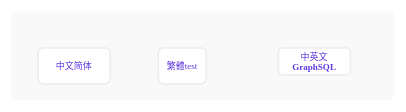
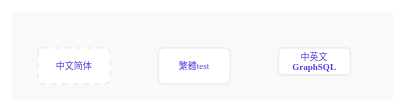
  <mxCell id="0" />
  <mxCell id="1" parent="0" />
  <mxCell id="2" value="" style="rounded=1;whiteSpace=wrap;html=1;fillColor=#F9F9F9;arcSize=4;shadow=0;strokeWidth=3;strokeColor=#F9F9F9;" parent="1" vertex="1"><mxGeometry x="20" y="20" width="634" height="144" as="geometry" /></mxCell>
- <mxCell id="3" value="&lt;font style=&quot;font-size: 15px&quot; face=&quot;Comic Sans MS&quot;&gt;&lt;span&gt;&lt;span&gt;&lt;span style=&quot;font-weight: 400;&quot;&gt;中文简体&lt;/span&gt;&lt;br&gt;&lt;/span&gt;&lt;/span&gt;&lt;/font&gt;" style="rounded=1;whiteSpace=wrap;html=1;shadow=0;strokeWidth=3;fillColor=#FFFFFF;strokeColor=#EEEEEE;fontColor=#5F39DD;fontStyle=1;gradientColor=#ffffff;" parent="1" vertex="1"><mxGeometry x="63" y="79" width="120" height="60" as="geometry" /></mxCell>
- <mxCell id="4" value="&lt;font style=&quot;font-size: 15px&quot; face=&quot;Comic Sans MS&quot;&gt;&lt;span&gt;&lt;span&gt;&lt;span style=&quot;font-weight: 400;&quot;&gt;繁體test&lt;/span&gt;&lt;br&gt;&lt;/span&gt;&lt;/span&gt;&lt;/font&gt;" style="rounded=1;whiteSpace=wrap;html=1;shadow=0;strokeWidth=3;fillColor=#FFFFFF;strokeColor=#EEEEEE;fontColor=#5F39DD;fontStyle=1;gradientColor=#ffffff;" parent="1" vertex="1"><mxGeometry x="263" y="79" width="80" height="60" as="geometry" /></mxCell>
+ <mxCell id="3" value="&lt;font style=&quot;font-size: 15px&quot; face=&quot;Comic Sans MS&quot;&gt;&lt;span&gt;&lt;span&gt;&lt;span style=&quot;font-weight: 400;&quot;&gt;中文简体&lt;/span&gt;&lt;br&gt;&lt;/span&gt;&lt;/span&gt;&lt;/font&gt;" style="rounded=1;whiteSpace=wrap;html=1;shadow=0;strokeWidth=3;fillColor=#FFFFFF;strokeColor=#EEEEEE;fontColor=#5F39DD;fontStyle=1;gradientColor=#ffffff;dashed=1;" parent="1" vertex="1"><mxGeometry x="63" y="79" width="120" height="60" as="geometry" /></mxCell>
+ <mxCell id="4" value="&lt;font style=&quot;font-size: 15px&quot; face=&quot;Comic Sans MS&quot;&gt;&lt;span&gt;&lt;span&gt;&lt;span style=&quot;font-weight: 400;&quot;&gt;繁體test&lt;/span&gt;&lt;br&gt;&lt;/span&gt;&lt;/span&gt;&lt;/font&gt;" style="rounded=1;whiteSpace=wrap;html=1;shadow=0;strokeWidth=3;fillColor=#FFFFFF;strokeColor=#EEEEEE;fontColor=#5F39DD;fontStyle=1;gradientColor=#ffffff;" parent="1" vertex="1"><mxGeometry x="263" y="79" width="120" height="60" as="geometry" /></mxCell>
  <mxCell id="5" value="&lt;font style=&quot;font-size: 15px&quot; face=&quot;Comic Sans MS&quot;&gt;&lt;span&gt;&lt;span&gt;&lt;span style=&quot;font-weight: normal&quot;&gt;中英文&lt;/span&gt;&lt;br&gt;GraphSQL&lt;br&gt;&lt;/span&gt;&lt;/span&gt;&lt;/font&gt;" style="rounded=1;whiteSpace=wrap;html=1;shadow=0;strokeWidth=3;fillColor=#FFFFFF;strokeColor=#EEEEEE;fontColor=#5F39DD;fontStyle=1;gradientColor=#ffffff;" parent="1" vertex="1"><mxGeometry x="463" y="79" width="120" height="45" as="geometry" /></mxCell>
